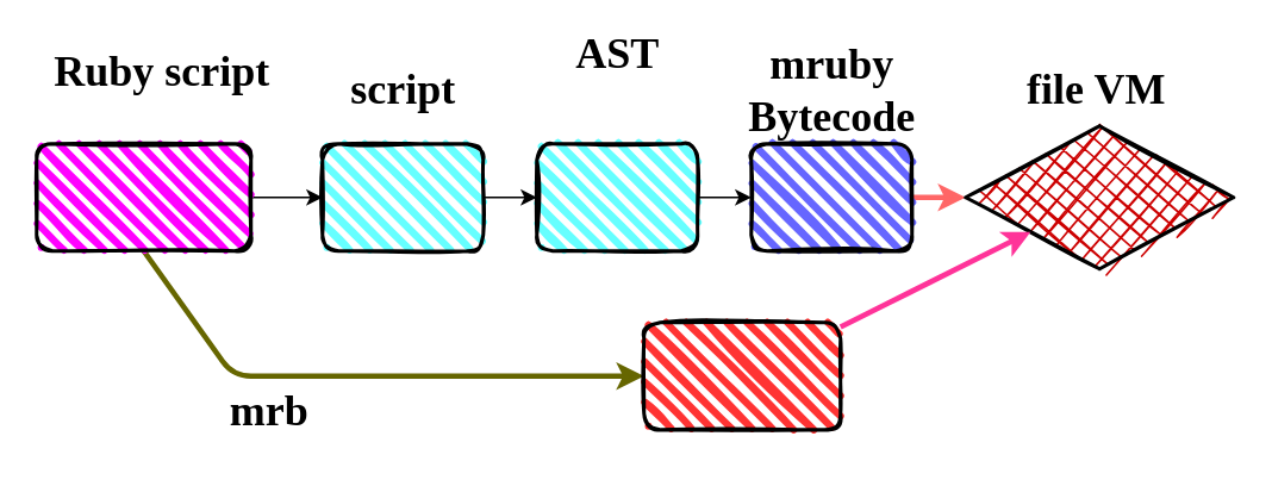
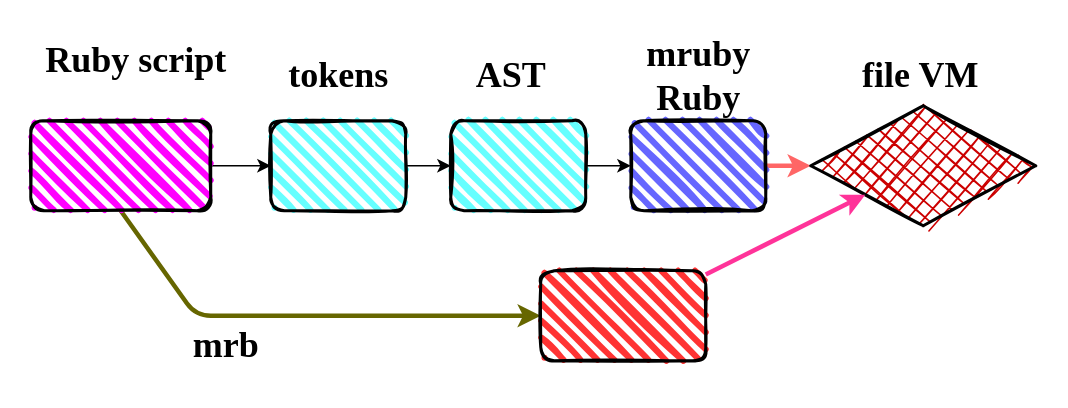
  <mxCell id="0" />
  <mxCell id="1" parent="0" />
  <mxCell id="2" style="edgeStyle=none;html=1;entryX=0;entryY=0.5;entryDx=0;entryDy=0;" parent="1" source="4" target="6" edge="1"><mxGeometry relative="1" as="geometry" /></mxCell>
  <mxCell id="3" style="edgeStyle=none;html=1;exitX=0.5;exitY=1;exitDx=0;exitDy=0;entryX=0;entryY=0.5;entryDx=0;entryDy=0;strokeColor=#666600;strokeWidth=3;" parent="1" source="4" target="18" edge="1"><mxGeometry relative="1" as="geometry"><Array as="points"><mxPoint x="130" y="210" /></Array></mxGeometry></mxCell>
  <mxCell id="4" value="" style="rounded=1;whiteSpace=wrap;html=1;strokeWidth=2;fillWeight=4;hachureGap=8;hachureAngle=45;fillColor=#FF00FF;sketch=1;" parent="1" vertex="1"><mxGeometry x="20" y="80" width="120" height="60" as="geometry" /></mxCell>
  <mxCell id="5" style="edgeStyle=none;html=1;exitX=1;exitY=0.5;exitDx=0;exitDy=0;entryX=0;entryY=0.5;entryDx=0;entryDy=0;" parent="1" source="6" target="8" edge="1"><mxGeometry relative="1" as="geometry" /></mxCell>
  <mxCell id="6" value="" style="rounded=1;whiteSpace=wrap;html=1;strokeWidth=2;fillWeight=4;hachureGap=8;hachureAngle=45;fillColor=#66FFFF;sketch=1;" parent="1" vertex="1"><mxGeometry x="180" y="80" width="90" height="60" as="geometry" /></mxCell>
  <mxCell id="7" style="edgeStyle=none;html=1;exitX=1;exitY=0.5;exitDx=0;exitDy=0;entryX=0;entryY=0.5;entryDx=0;entryDy=0;" parent="1" source="8" target="10" edge="1"><mxGeometry relative="1" as="geometry" /></mxCell>
  <mxCell id="8" value="" style="rounded=1;whiteSpace=wrap;html=1;strokeWidth=2;fillWeight=4;hachureGap=8;hachureAngle=45;fillColor=#66FFFF;sketch=1;" parent="1" vertex="1"><mxGeometry x="300" y="80" width="90" height="60" as="geometry" /></mxCell>
  <mxCell id="9" style="edgeStyle=none;html=1;exitX=1;exitY=0.5;exitDx=0;exitDy=0;entryX=0;entryY=0.5;entryDx=0;entryDy=0;strokeWidth=3;strokeColor=#FF6666;" parent="1" source="10" target="11" edge="1"><mxGeometry relative="1" as="geometry" /></mxCell>
  <mxCell id="10" value="" style="rounded=1;whiteSpace=wrap;html=1;strokeWidth=2;fillWeight=4;hachureGap=8;hachureAngle=45;fillColor=#6666FF;sketch=1;" parent="1" vertex="1"><mxGeometry x="420" y="80" width="90" height="60" as="geometry" /></mxCell>
  <mxCell id="11" value="" style="rhombus;whiteSpace=wrap;html=1;strokeWidth=2;fillWeight=-1;hachureGap=8;fillStyle=cross-hatch;fillColor=#CC0000;sketch=1;" parent="1" vertex="1"><mxGeometry x="540" y="70" width="150" height="80" as="geometry" /></mxCell>
  <mxCell id="12" value="Ruby script" style="text;strokeColor=none;fillColor=none;html=1;fontSize=24;fontStyle=1;verticalAlign=middle;align=center;fontFamily=Comic Sans MS;" parent="1" vertex="1"><mxGeometry x="40" y="20" width="100" height="40" as="geometry" /></mxCell>
- <mxCell id="13" value="script" style="text;strokeColor=none;fillColor=none;html=1;fontSize=24;fontStyle=1;verticalAlign=middle;align=center;fontFamily=Comic Sans MS;" parent="1" vertex="1"><mxGeometry x="175" y="30" width="100" height="40" as="geometry" /></mxCell>
- <mxCell id="14" value="AST" style="text;strokeColor=none;fillColor=none;html=1;fontSize=24;fontStyle=1;verticalAlign=middle;align=center;fontFamily=Comic Sans MS;" parent="1" vertex="1"><mxGeometry x="295" y="10" width="100" height="40" as="geometry" /></mxCell>
- <mxCell id="15" value="mruby&lt;br&gt;Bytecode" style="text;strokeColor=none;fillColor=none;html=1;fontSize=24;fontStyle=1;verticalAlign=middle;align=center;fontFamily=Comic Sans MS;" parent="1" vertex="1"><mxGeometry x="415" y="30" width="100" height="40" as="geometry" /></mxCell>
+ <mxCell id="13" value="tokens" style="text;strokeColor=none;fillColor=none;html=1;fontSize=24;fontStyle=1;verticalAlign=middle;align=center;fontFamily=Comic Sans MS;" parent="1" vertex="1"><mxGeometry x="175" y="30" width="100" height="40" as="geometry" /></mxCell>
+ <mxCell id="14" value="AST" style="text;strokeColor=none;fillColor=none;html=1;fontSize=24;fontStyle=1;verticalAlign=middle;align=center;fontFamily=Comic Sans MS;" parent="1" vertex="1"><mxGeometry x="290" y="30" width="100" height="40" as="geometry" /></mxCell>
+ <mxCell id="15" value="mruby&lt;br&gt;Ruby" style="text;strokeColor=none;fillColor=none;html=1;fontSize=24;fontStyle=1;verticalAlign=middle;align=center;fontFamily=Comic Sans MS;" parent="1" vertex="1"><mxGeometry x="415" y="30" width="100" height="40" as="geometry" /></mxCell>
  <mxCell id="16" value="file VM" style="text;strokeColor=none;fillColor=none;html=1;fontSize=24;fontStyle=1;verticalAlign=middle;align=center;fontFamily=Comic Sans MS;" parent="1" vertex="1"><mxGeometry x="560" y="30" width="105" height="40" as="geometry" /></mxCell>
  <mxCell id="17" style="edgeStyle=none;html=1;strokeWidth=3;strokeColor=#FF3399;" parent="1" source="18" target="11" edge="1"><mxGeometry relative="1" as="geometry" /></mxCell>
  <mxCell id="18" value="" style="rounded=1;whiteSpace=wrap;html=1;strokeWidth=2;fillWeight=4;hachureGap=8;hachureAngle=45;fillColor=#FF3333;sketch=1;" parent="1" vertex="1"><mxGeometry x="360" y="180" width="110" height="60" as="geometry" /></mxCell>
  <mxCell id="19" value="mrb" style="text;strokeColor=none;fillColor=none;html=1;fontSize=24;fontStyle=1;verticalAlign=middle;align=center;fontFamily=Comic Sans MS;" parent="1" vertex="1"><mxGeometry x="100" y="210" width="100" height="40" as="geometry" /></mxCell>
